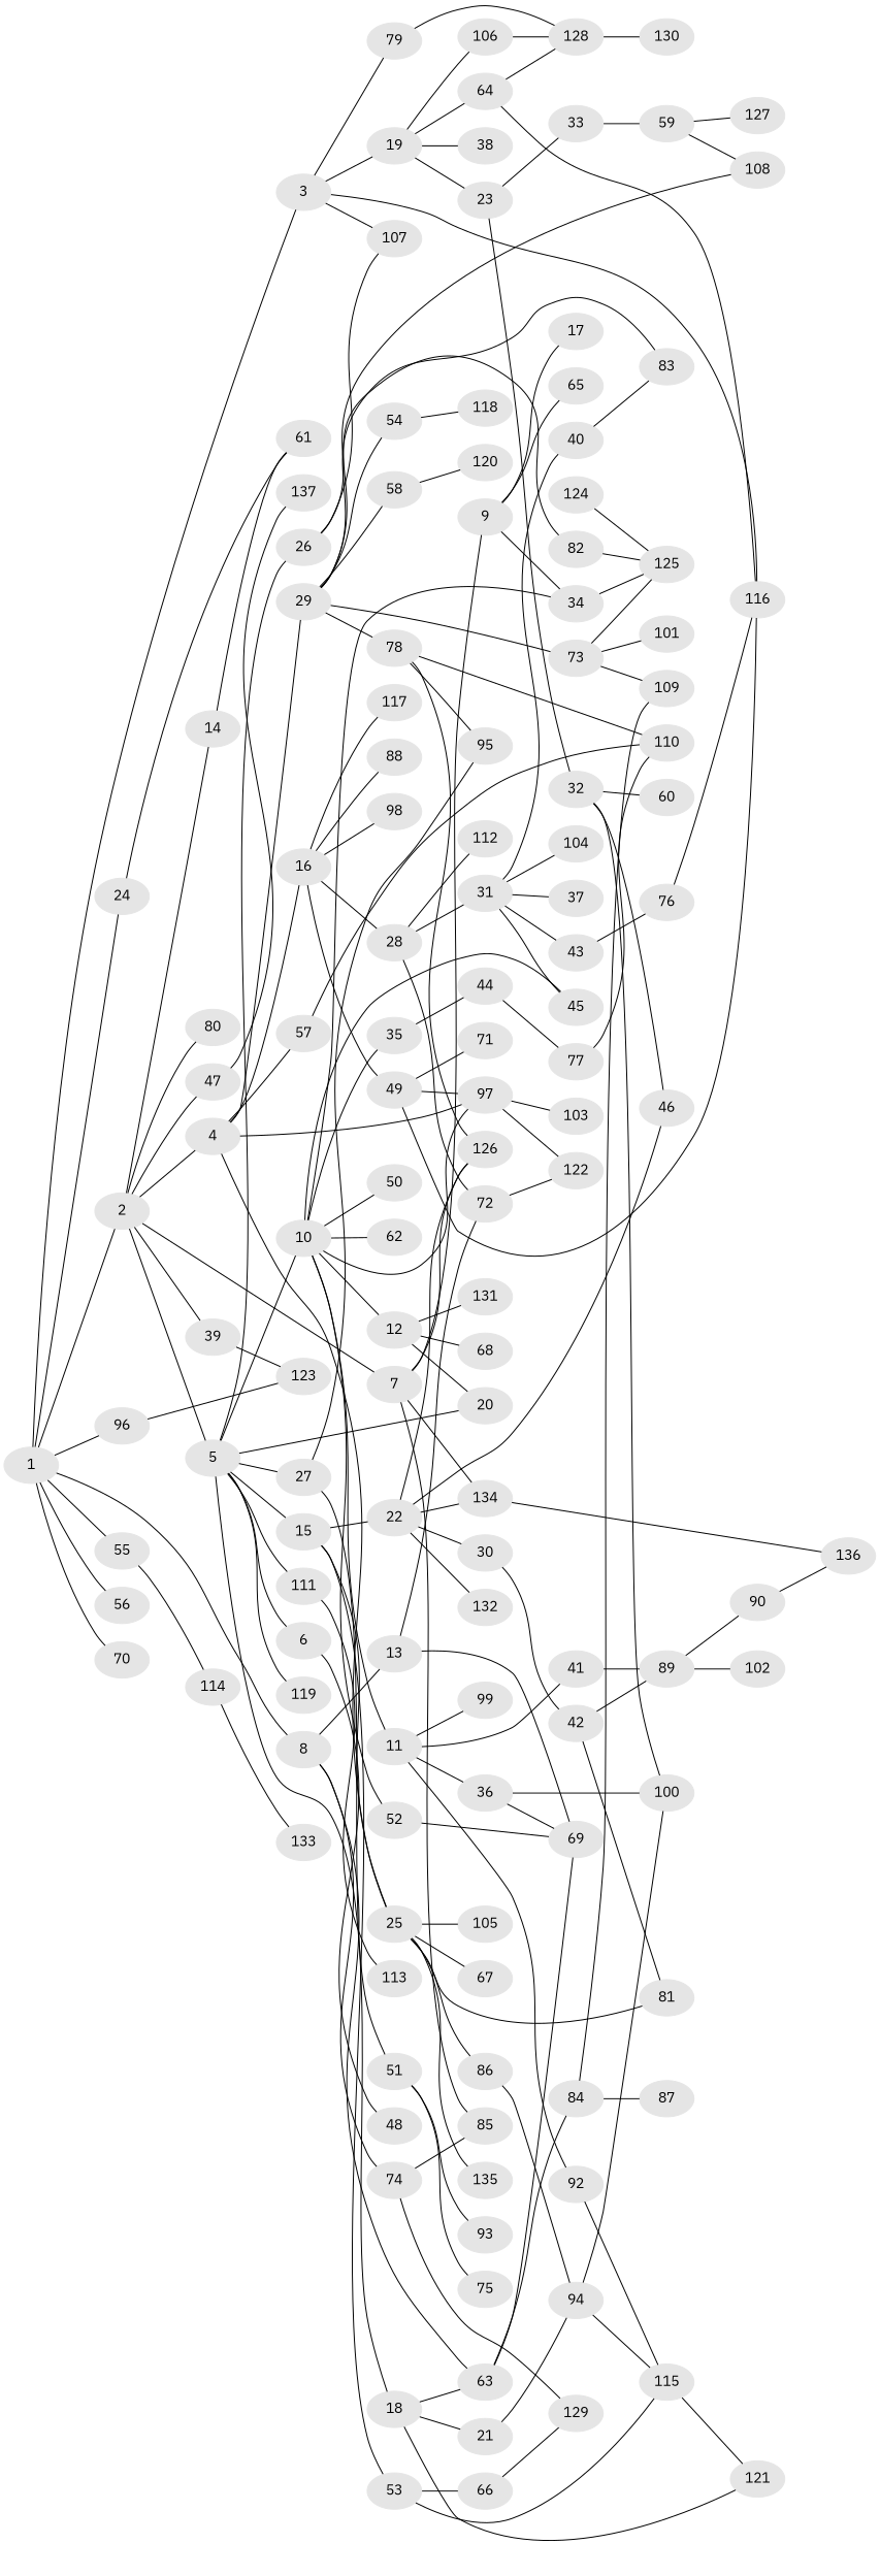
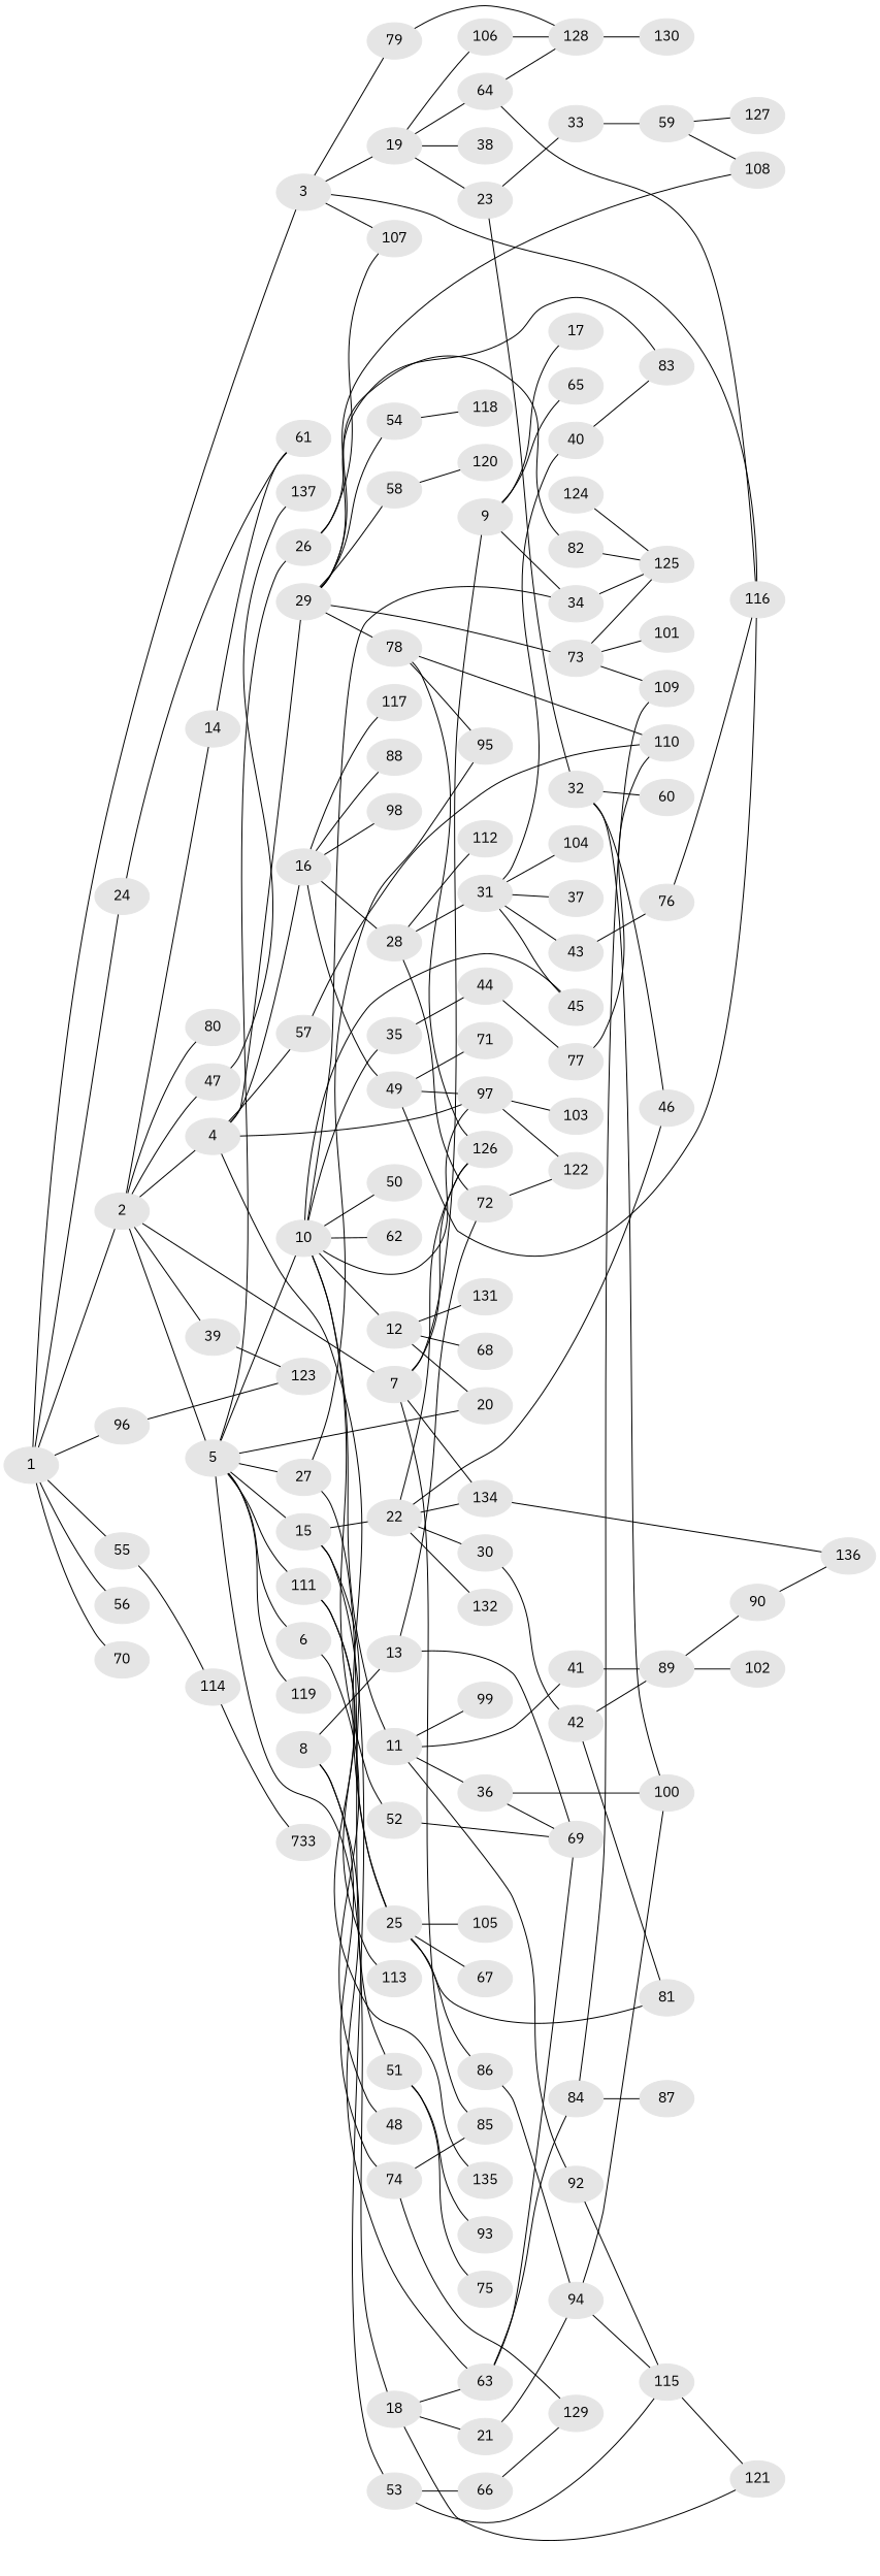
  graph {
    fontname="IBM Plex Sans"
    rankdir=LR
    node [color=gray90 fontname="IBM Plex Sans" style=filled]
    edge [fontname="IBM Plex Sans"]
    1
    2
    3
    8
    24
    55
    56
    70
    96
    4
    5
    7
    14
    39
    47
    80
    19
    79
    107
    116
    13
    63
    74
    61
    114
    123
    16
    25
    29
    57
    97
    6
    10
    15
    18
    20
    26
    27
    111
    119
    9
    85
    126
    134
    137
    23
    38
    64
    106
    128
    28
    49
    88
    98
    117
    67
    81
    86
    105
    135
    54
    58
    73
    78
    83
    108
    110
    122
    103
    48
    34
    11
    12
    35
    45
    50
    52
    62
    22
    53
    21
    121
    82
    51
    95
    113
    17
    65
    136
    69
    72
    84
    129
    125
    36
    41
    92
    99
    68
    131
    44
    100
    89
    115
    30
    46
    132
    66
    31
    112
    71
    94
    32
    33
    42
    60
    59
    75
    93
    37
    40
    43
    104
    118
    120
    101
    109
    76
    127
    77
    102
    90
-   133
+   133 [label=733]
    87
    130
    124
    1 -- 2
    1 -- 3
-   1 -- 8
    1 -- 24
    1 -- 55
    1 -- 56
    1 -- 70
    1 -- 96
    2 -- 4
    2 -- 5
    2 -- 7
    2 -- 14
    2 -- 39
    2 -- 47
    2 -- 80
    3 -- 19
    3 -- 79
    3 -- 107
    3 -- 116
    8 -- 13
    8 -- 63
    8 -- 74
    24 -- 61
    55 -- 114
    96 -- 123
    4 -- 16
    4 -- 25
    4 -- 29
    4 -- 57
    4 -- 97
    5 -- 6
    5 -- 10
    5 -- 15
    5 -- 18
    5 -- 20
    5 -- 26
    5 -- 27
    5 -- 111
    5 -- 119
    7 -- 9
    7 -- 85
    7 -- 126
    7 -- 134
    14 -- 61
    39 -- 123
    47 -- 137
    19 -- 23
    19 -- 38
    19 -- 64
    19 -- 106
    79 -- 128
    13 -- 69
    13 -- 72
    63 -- 69
    63 -- 84
    74 -- 85
    74 -- 129
    114 -- 133
    16 -- 28
    16 -- 49
    16 -- 88
    16 -- 98
    16 -- 117
    25 -- 67
    25 -- 81
    25 -- 86
    25 -- 105
-   25 -- 135
+   111 -- 135
    29 -- 54
    29 -- 58
    29 -- 73
    29 -- 78
    29 -- 83
    29 -- 108
    57 -- 110
    97 -- 122
    97 -- 103
    6 -- 48
    10 -- 97
    10 -- 34
    10 -- 11
    10 -- 12
    10 -- 35
    10 -- 45
    10 -- 50
    10 -- 52
    10 -- 62
    15 -- 25
    15 -- 22
    15 -- 53
    18 -- 63
    18 -- 21
    18 -- 121
    26 -- 107
    26 -- 82
    27 -- 51
    27 -- 95
    111 -- 113
    9 -- 34
    9 -- 17
    9 -- 65
    134 -- 136
    23 -- 32
    23 -- 33
    64 -- 116
    64 -- 128
    106 -- 128
    128 -- 130
    28 -- 72
    28 -- 31
    28 -- 112
    49 -- 116
    49 -- 97
    49 -- 71
    86 -- 94
    54 -- 118
    58 -- 120
    73 -- 125
    73 -- 101
    73 -- 109
    78 -- 126
    78 -- 110
    78 -- 95
    34 -- 125
    11 -- 36
    11 -- 41
    11 -- 92
    11 -- 99
    12 -- 20
    12 -- 68
    12 -- 131
    35 -- 44
    52 -- 69
    22 -- 126
    22 -- 134
    22 -- 30
    22 -- 46
    22 -- 132
    53 -- 115
    53 -- 66
    21 -- 94
    82 -- 125
    51 -- 75
    51 -- 93
    72 -- 122
    84 -- 109
    84 -- 87
    36 -- 69
    36 -- 100
    41 -- 89
    92 -- 115
    44 -- 77
    89 -- 102
    89 -- 90
    115 -- 121
    30 -- 42
    66 -- 129
    31 -- 45
    31 -- 37
    31 -- 40
    31 -- 43
    31 -- 104
    94 -- 100
    94 -- 115
    32 -- 100
    32 -- 46
    32 -- 60
    33 -- 59
    42 -- 81
    42 -- 89
    59 -- 108
    59 -- 127
    40 -- 83
    43 -- 76
    76 -- 116
    77 -- 110
    90 -- 136
    124 -- 125
  }
